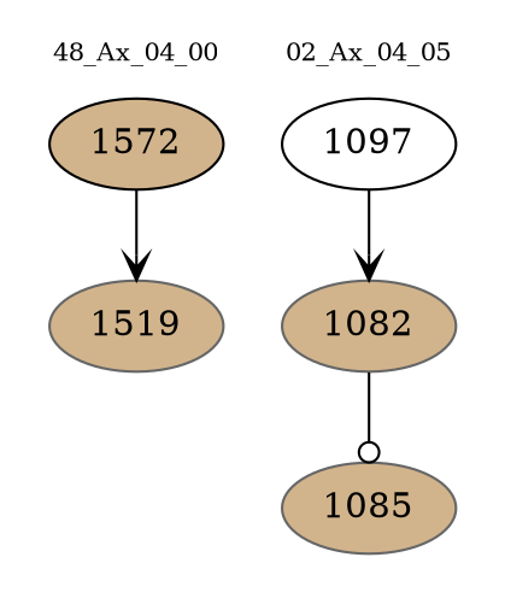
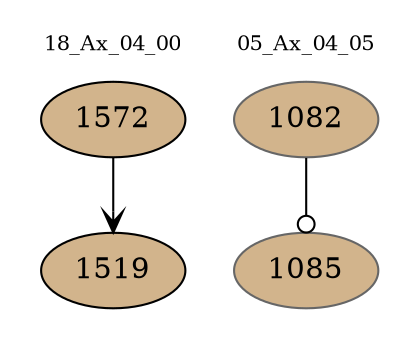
  digraph {
    node [color=black fillcolor=tan style=filled]
    edge [arrowhead=vee color=black]
    n1 [label=1572]
-   n2 [color=gray40 label=1519]
-   n3 [fillcolor=white label=1097]
+   n2 [label=1519]
    n4 [color=gray40 label=1082]
    n5 [color=gray40 label=1085]
    subgraph cluster_1 {
      color=white
      fontsize=10
-     label="48_Ax_04_00"
+     label="18_Ax_04_00"
      n1
      n2
    }
    subgraph cluster_2 {
      color=white
      fontsize=10
-     label="02_Ax_04_05"
-     n3
+     label="05_Ax_04_05"
      n4
      n5
    }
    n1 -> n2
-   n3 -> n4
    n4 -> n5 [arrowhead=odot]
  }
